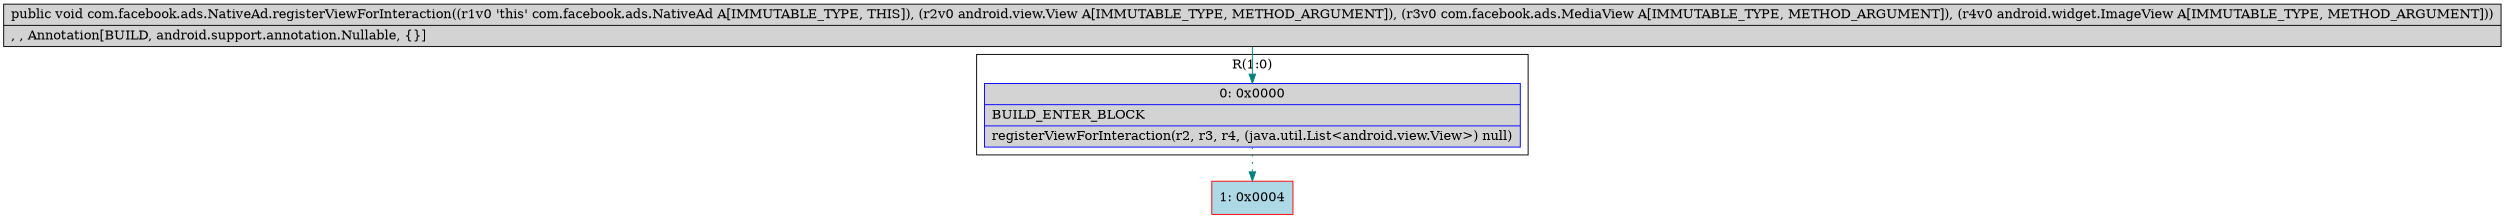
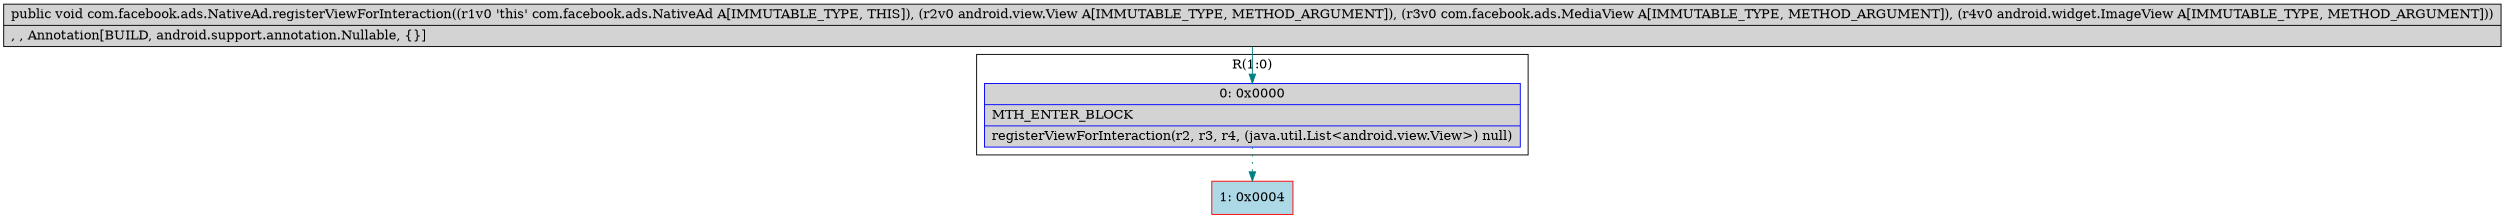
  digraph {
    node [shape=record style=filled fillcolor=lightgrey]
    edge [color=teal]
-   n1 [color=blue label="{0\:\ 0x0000|BUILD_ENTER_BLOCK\l|registerViewForInteraction(r2, r3, r4, (java.util.List\<android.view.View\>) null)\l}"]
+   n1 [color=blue label="{0\:\ 0x0000|MTH_ENTER_BLOCK\l|registerViewForInteraction(r2, r3, r4, (java.util.List\<android.view.View\>) null)\l}"]
    n2 [color=red label="{1\:\ 0x0004}" fillcolor=lightblue]
    n3 [label="{public void com.facebook.ads.NativeAd.registerViewForInteraction((r1v0 'this' com.facebook.ads.NativeAd A[IMMUTABLE_TYPE, THIS]), (r2v0 android.view.View A[IMMUTABLE_TYPE, METHOD_ARGUMENT]), (r3v0 com.facebook.ads.MediaView A[IMMUTABLE_TYPE, METHOD_ARGUMENT]), (r4v0 android.widget.ImageView A[IMMUTABLE_TYPE, METHOD_ARGUMENT]))  | , , Annotation[BUILD, android.support.annotation.Nullable, \{\}]\l}"]
    subgraph cluster_1 {
      label="R(1:0)"
      n1
    }
    n1 -> n2 [style=dotted]
    n3 -> n1 [style=solid]
  }
